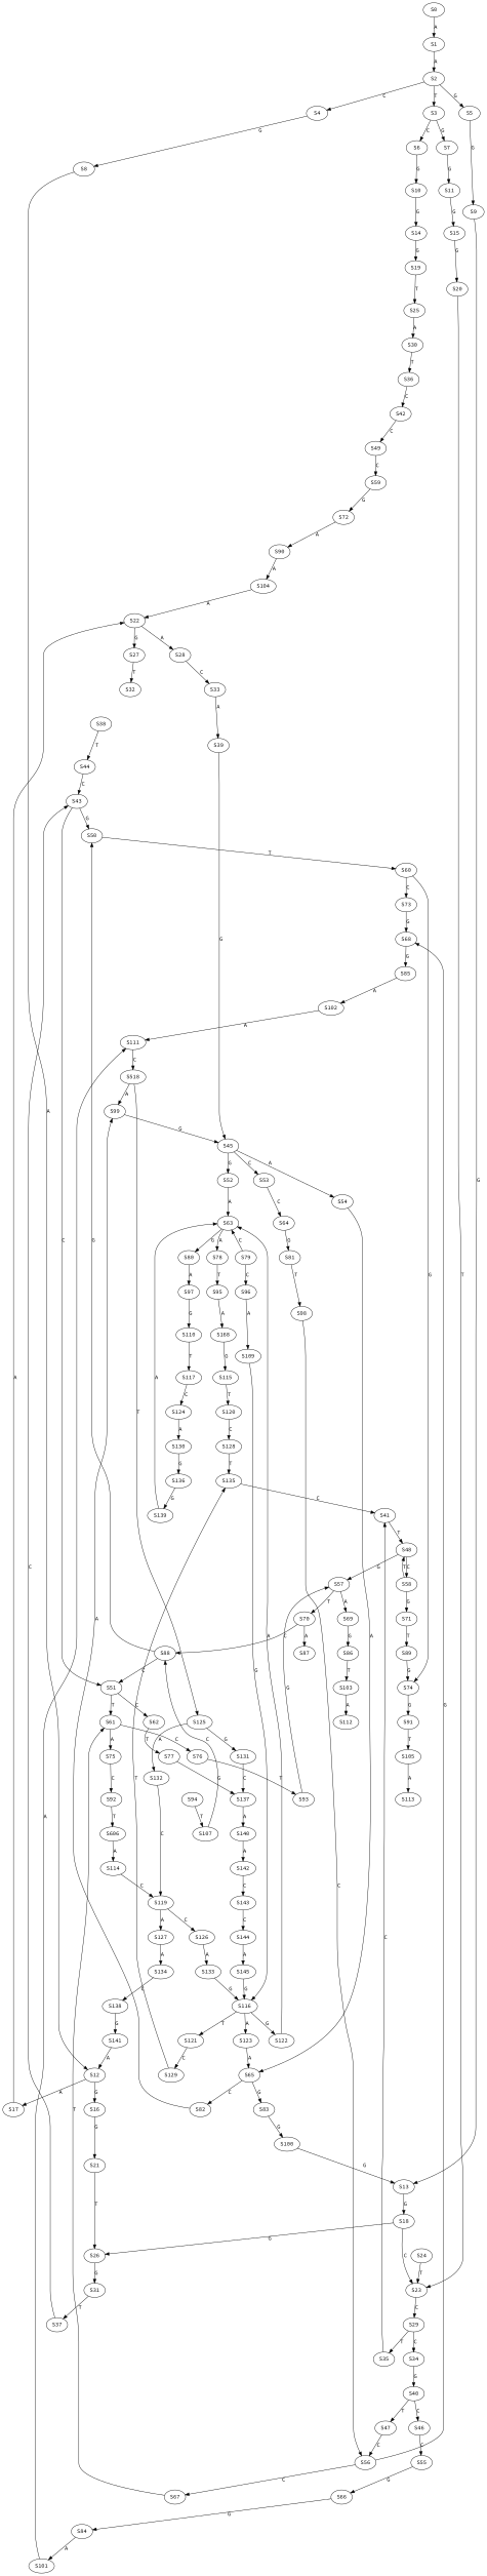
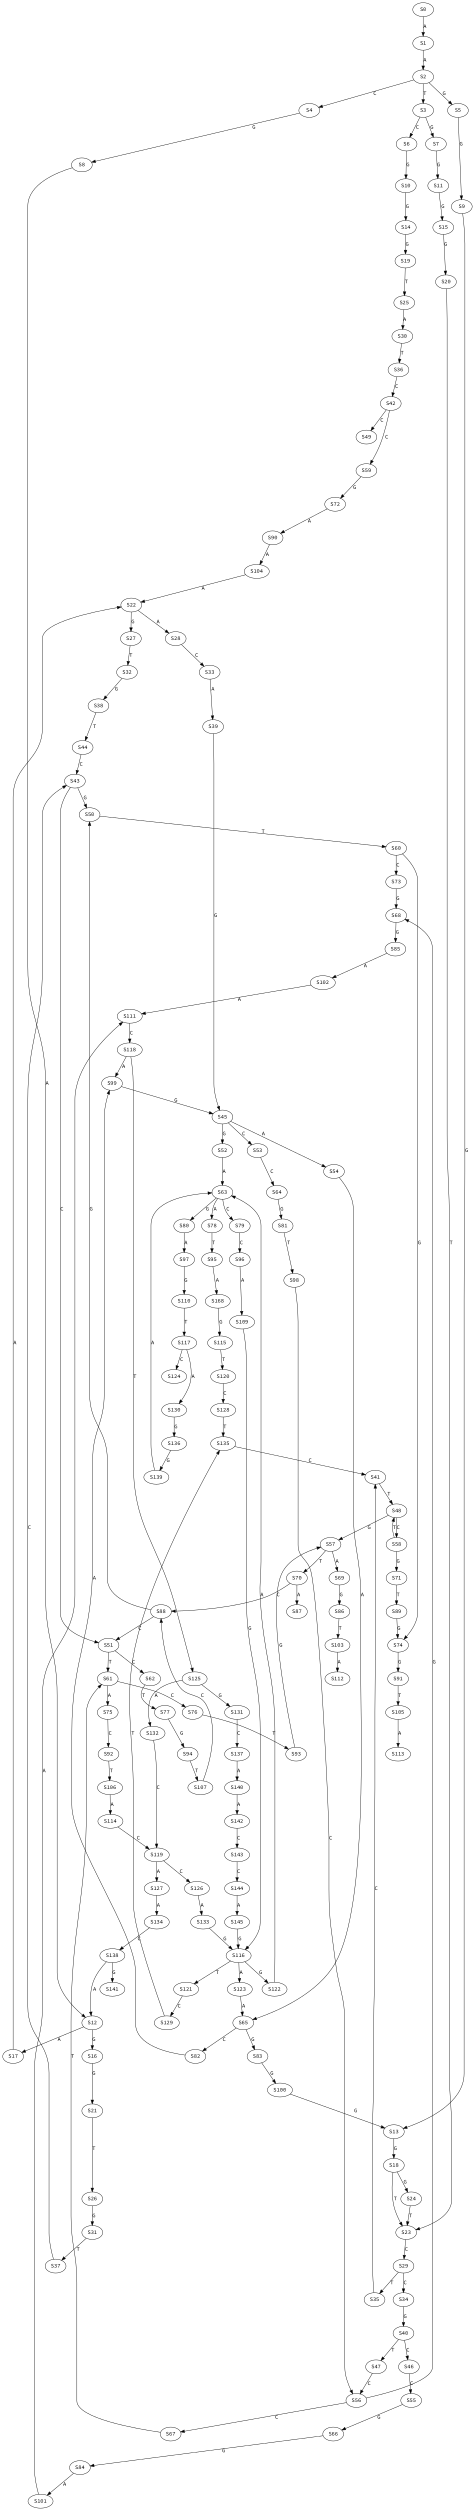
  strict digraph {
    fontname="Source Code Pro"
    node [fontname="Source Code Pro"]
    edge [fontname="Source Code Pro"]
    S0
    S1
    S2
    S3
    S4
    S5
    S6
    S7
    S8
    S9
    S10
    S11
    S12
    S13
    S14
    S15
    S16
    S17
    S18
    S19
    S20
    S21
    S22
    S23
    S24
    S25
    S26
    S27
    S28
    S29
    S30
    S31
    S32
    S33
    S34
    S35
    S36
    S37
    S38
    S39
    S40
    S41
    S42
    S43
    S44
    S45
    S46
    S47
    S48
    S49
    S50
    S51
    S52
    S53
    S54
    S55
    S56
    S57
    S58
    S59
    S60
    S61
    S62
    S63
    S64
    S65
    S66
    S67
    S68
    S69
    S70
    S71
    S72
    S73
    S74
    S75
    S76
    S77
    S78
    S79
    S80
    S81
    S82
    S83
    S84
    S85
    S86
    S87
    S88
    S89
    S90
    S91
    S92
    S93
    S94
    S95
    S96
    S97
    S98
    S99
    S100
    S101
    S102
    S103
    S104
    S105
-   S106 [label=S606]
+   S106
    S107
    n109 [label=S168]
    S109
    S110
    S111
    S112
    S113
    S114
    S115
    S116
    S117
-   S118 [label=S518]
+   S118
    S119
    S120
    S121
    S122
    S123
    S124
    S125
    S126
    S127
    S128
    S129
    S130
    S131
    S132
    S133
    S134
    S135
    S136
    S137
    S138
    S139
    S140
    S141
    S142
    S143
    S144
    S145
    S0 -> S1 [label=A]
    S1 -> S2 [label=A]
    S2 -> S3 [label=T]
    S2 -> S4 [label=C]
    S2 -> S5 [label=G]
    S3 -> S6 [label=C]
    S3 -> S7 [label=G]
    S4 -> S8 [label=G]
    S5 -> S9 [label=G]
    S6 -> S10 [label=G]
    S7 -> S11 [label=G]
    S8 -> S12 [label=A]
    S9 -> S13 [label=G]
    S10 -> S14 [label=G]
    S11 -> S15 [label=G]
    S12 -> S16 [label=G]
    S12 -> S17 [label=A]
    S13 -> S18 [label=G]
    S14 -> S19 [label=G]
    S15 -> S20 [label=G]
    S16 -> S21 [label=G]
    S17 -> S22 [label=A]
-   S18 -> S23 [label=C]
-   S18 -> S26 [label=G]
+   S18 -> S23 [label=T]
+   S18 -> S24 [label=G]
    S19 -> S25 [label=T]
    S20 -> S23 [label=T]
    S21 -> S26 [label=T]
    S22 -> S27 [label=G]
    S22 -> S28 [label=A]
    S23 -> S29 [label=C]
    S24 -> S23 [label=T]
    S25 -> S30 [label=A]
    S26 -> S31 [label=G]
    S27 -> S32 [label=T]
    S28 -> S33 [label=C]
    S29 -> S34 [label=C]
    S29 -> S35 [label=T]
    S30 -> S36 [label=T]
    S31 -> S37 [label=T]
+   S32 -> S38 [label=G]
    S33 -> S39 [label=A]
    S34 -> S40 [label=G]
    S35 -> S41 [label=C]
    S36 -> S42 [label=C]
    S37 -> S43 [label=C]
    S38 -> S44 [label=T]
    S39 -> S45 [label=G]
    S40 -> S46 [label=C]
    S40 -> S47 [label=T]
    S41 -> S48 [label=T]
    S42 -> S49 [label=C]
    S43 -> S50 [label=G]
    S43 -> S51 [label=C]
    S44 -> S43 [label=C]
    S45 -> S52 [label=G]
    S45 -> S53 [label=C]
    S45 -> S54 [label=A]
    S46 -> S55 [label=C]
    S47 -> S56 [label=C]
    S48 -> S57 [label=G]
    S48 -> S58 [label=C]
-   S49 -> S59 [label=C]
+   S42 -> S59 [label=C]
    S50 -> S60 [label=T]
    S51 -> S61 [label=T]
    S51 -> S62 [label=C]
    S52 -> S63 [label=A]
    S53 -> S64 [label=C]
    S54 -> S65 [label=A]
    S55 -> S66 [label=G]
    S56 -> S67 [label=C]
    S56 -> S68 [label=G]
    S57 -> S69 [label=A]
    S57 -> S70 [label=T]
    S58 -> S48 [label=T]
    S58 -> S71 [label=G]
    S59 -> S72 [label=G]
    S60 -> S73 [label=C]
    S60 -> S74 [label=G]
    S61 -> S75 [label=A]
    S61 -> S76 [label=C]
    S62 -> S77 [label=T]
    S63 -> S78 [label=A]
-   S79 -> S63 [label=C]
+   S63 -> S79 [label=C]
    S63 -> S80 [label=G]
    S64 -> S81 [label=G]
    S65 -> S82 [label=C]
    S65 -> S83 [label=G]
    S66 -> S84 [label=G]
    S67 -> S61 [label=T]
    S68 -> S85 [label=G]
    S69 -> S86 [label=G]
    S70 -> S87 [label=A]
    S70 -> S88 [label=C]
    S71 -> S89 [label=T]
    S72 -> S90 [label=A]
    S73 -> S68 [label=G]
    S74 -> S91 [label=G]
    S75 -> S92 [label=C]
    S76 -> S93 [label=T]
-   S77 -> S137 [label=G]
+   S77 -> S94 [label=G]
    S78 -> S95 [label=T]
    S79 -> S96 [label=C]
    S80 -> S97 [label=A]
    S81 -> S98 [label=T]
    S82 -> S99 [label=A]
    S83 -> S100 [label=G]
    S84 -> S101 [label=A]
    S85 -> S102 [label=A]
    S86 -> S103 [label=T]
    S88 -> S50 [label=G]
    S88 -> S51 [label=C]
    S89 -> S74 [label=G]
    S90 -> S104 [label=A]
    S91 -> S105 [label=T]
    S92 -> S106 [label=T]
    S93 -> S57 [label=G]
    S94 -> S107 [label=T]
    S95 -> n109 [label=A]
    S96 -> S109 [label=A]
    S97 -> S110 [label=G]
    S98 -> S56 [label=C]
    S99 -> S45 [label=G]
    S100 -> S13 [label=G]
    S101 -> S111 [label=A]
    S102 -> S111 [label=A]
    S103 -> S112 [label=A]
    S104 -> S22 [label=A]
    S105 -> S113 [label=A]
    S106 -> S114 [label=A]
    S107 -> S88 [label=C]
    n109 -> S115 [label=G]
    S109 -> S116 [label=G]
    S110 -> S117 [label=T]
    S111 -> S118 [label=C]
    S114 -> S119 [label=C]
    S115 -> S120 [label=T]
    S116 -> S121 [label=T]
    S116 -> S122 [label=G]
    S116 -> S123 [label=A]
    S117 -> S124 [label=C]
    S118 -> S99 [label=A]
    S118 -> S125 [label=T]
    S119 -> S126 [label=C]
    S119 -> S127 [label=A]
    S120 -> S128 [label=C]
    S121 -> S129 [label=C]
    S122 -> S63 [label=A]
    S123 -> S65 [label=A]
-   S124 -> S130 [label=A]
+   S117 -> S130 [label=A]
    S125 -> S131 [label=G]
    S125 -> S132 [label=A]
    S126 -> S133 [label=A]
    S127 -> S134 [label=A]
    S128 -> S135 [label=T]
    S129 -> S135 [label=T]
    S130 -> S136 [label=G]
    S131 -> S137 [label=C]
    S132 -> S119 [label=C]
    S133 -> S116 [label=G]
    S134 -> S138 [label=C]
    S135 -> S41 [label=C]
    S136 -> S139 [label=G]
    S137 -> S140 [label=A]
    S138 -> S141 [label=G]
    S139 -> S63 [label=A]
    S140 -> S142 [label=A]
-   S141 -> S12 [label=A]
+   S138 -> S12 [label=A]
    S142 -> S143 [label=C]
    S143 -> S144 [label=C]
    S144 -> S145 [label=A]
    S145 -> S116 [label=G]
  }
